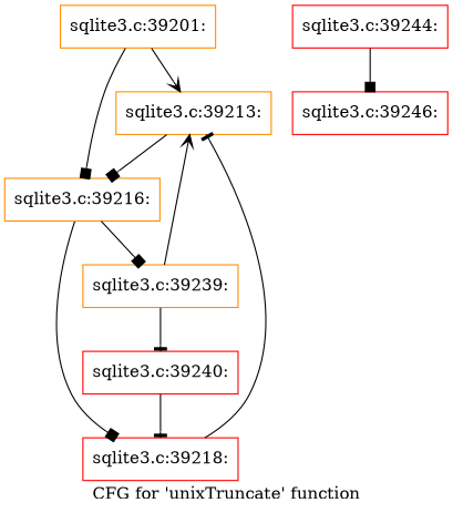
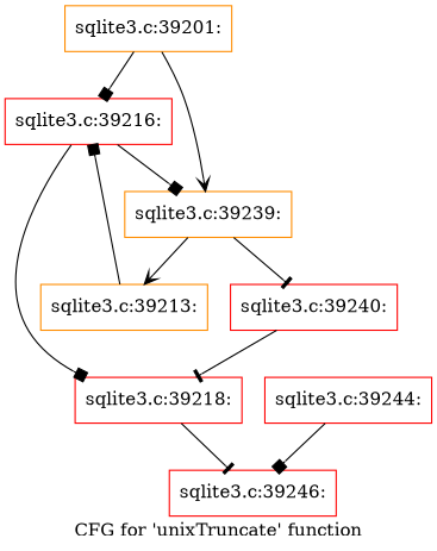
  digraph {
    label="CFG for 'unixTruncate' function"
    node [color=darkorange shape=record]
    edge [arrowhead=box]
    n1 [label="{sqlite3.c:39201:}"]
    n2 [label="{sqlite3.c:39213:}"]
-   n3 [label="{sqlite3.c:39216:}"]
+   n3 [color=red label="{sqlite3.c:39216:}"]
    n4 [color=red label="{sqlite3.c:39218:}"]
    n5 [label="{sqlite3.c:39239:}"]
    n6 [color=red label="{sqlite3.c:39246:}"]
    n7 [color=red label="{sqlite3.c:39240:}"]
    n8 [color=red label="{sqlite3.c:39244:}"]
-   n1 -> n2 [arrowhead=vee]
+   n1 -> n5 [arrowhead=vee]
    n1 -> n3
    n2 -> n3
    n3 -> n4
    n3 -> n5
-   n4 -> n2 [arrowhead=tee]
+   n4 -> n6 [arrowhead=tee]
    n5 -> n2 [arrowhead=vee]
    n5 -> n7 [arrowhead=tee]
    n7 -> n4 [arrowhead=tee]
    n8 -> n6
  }
